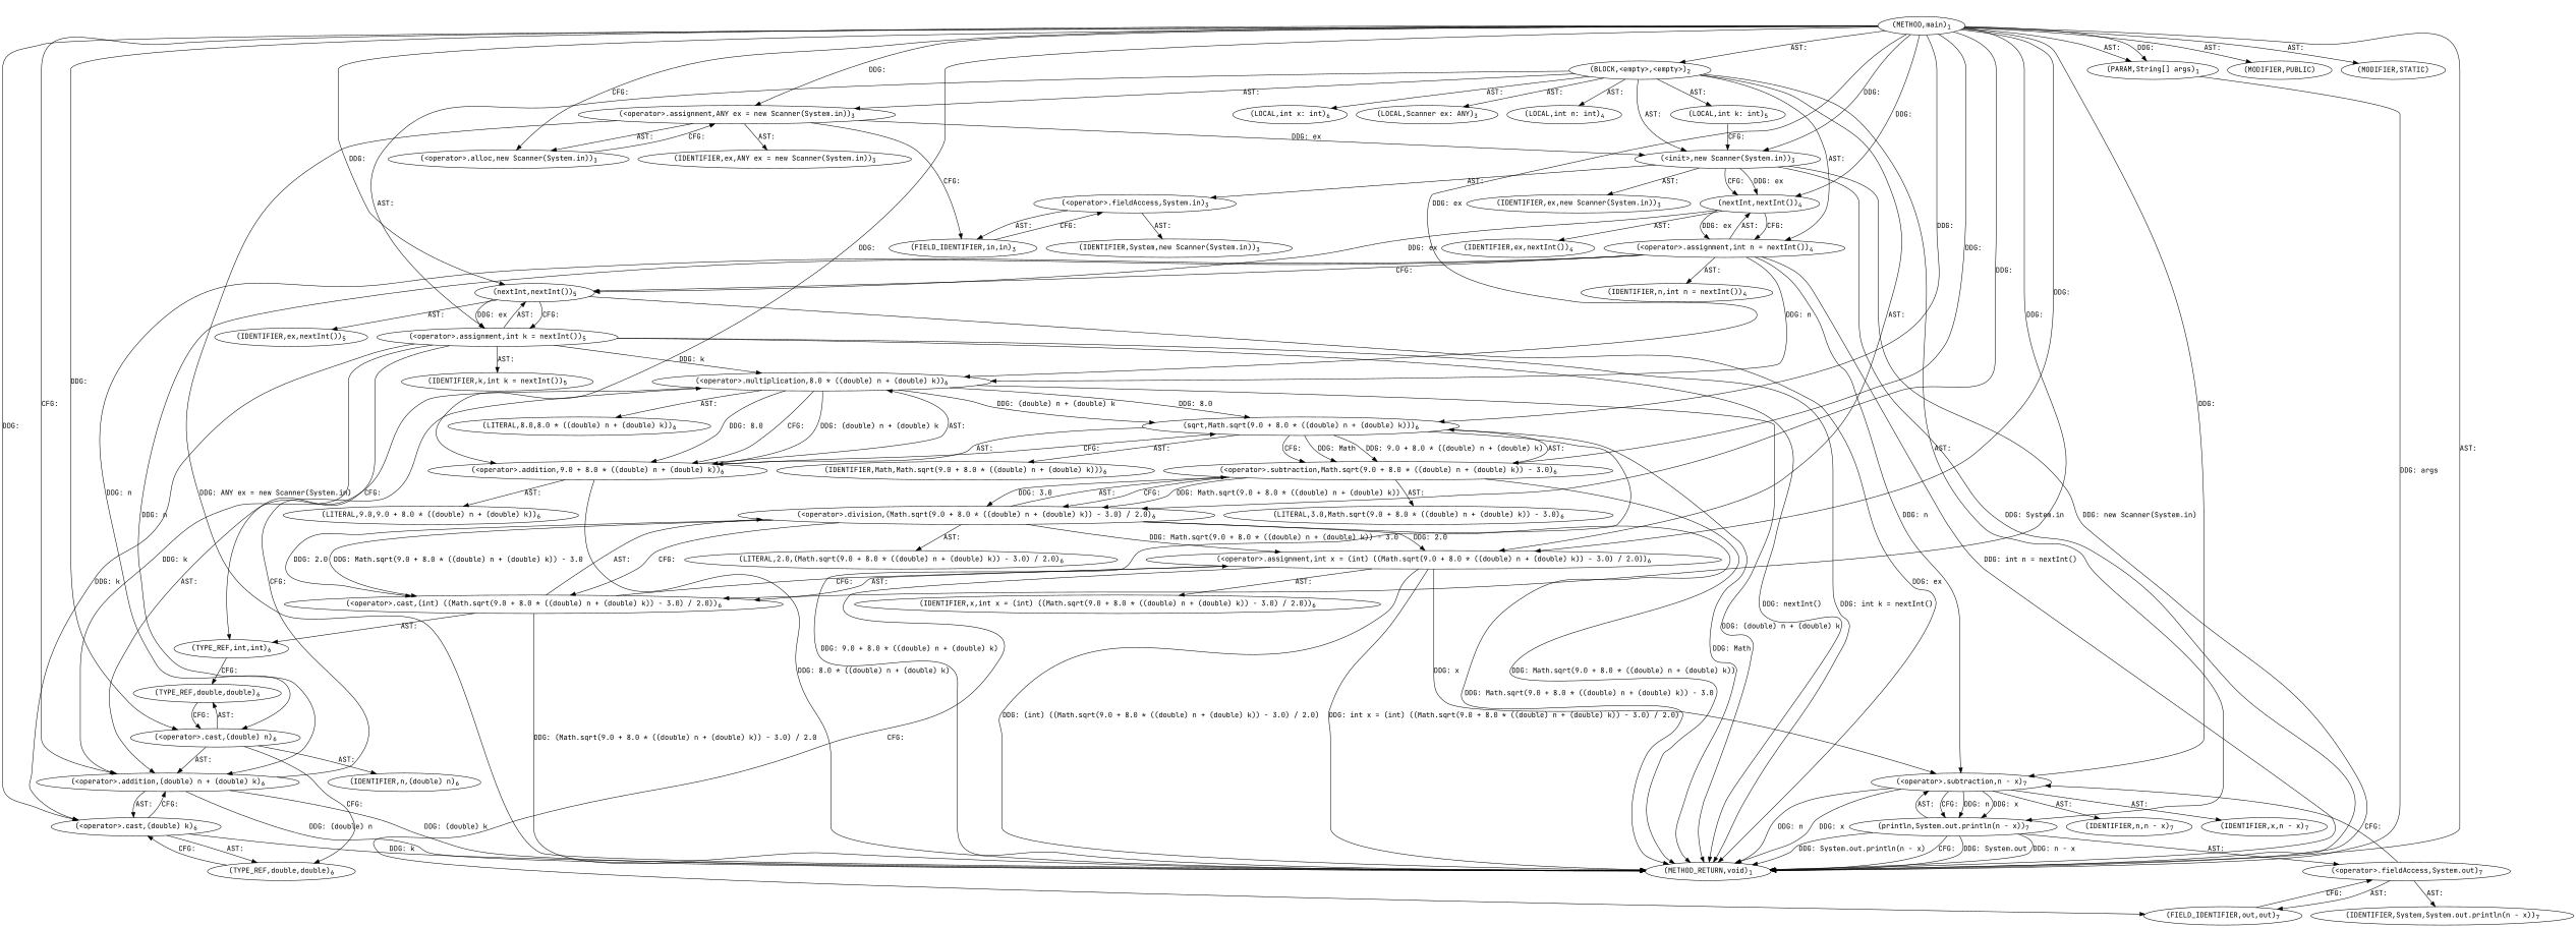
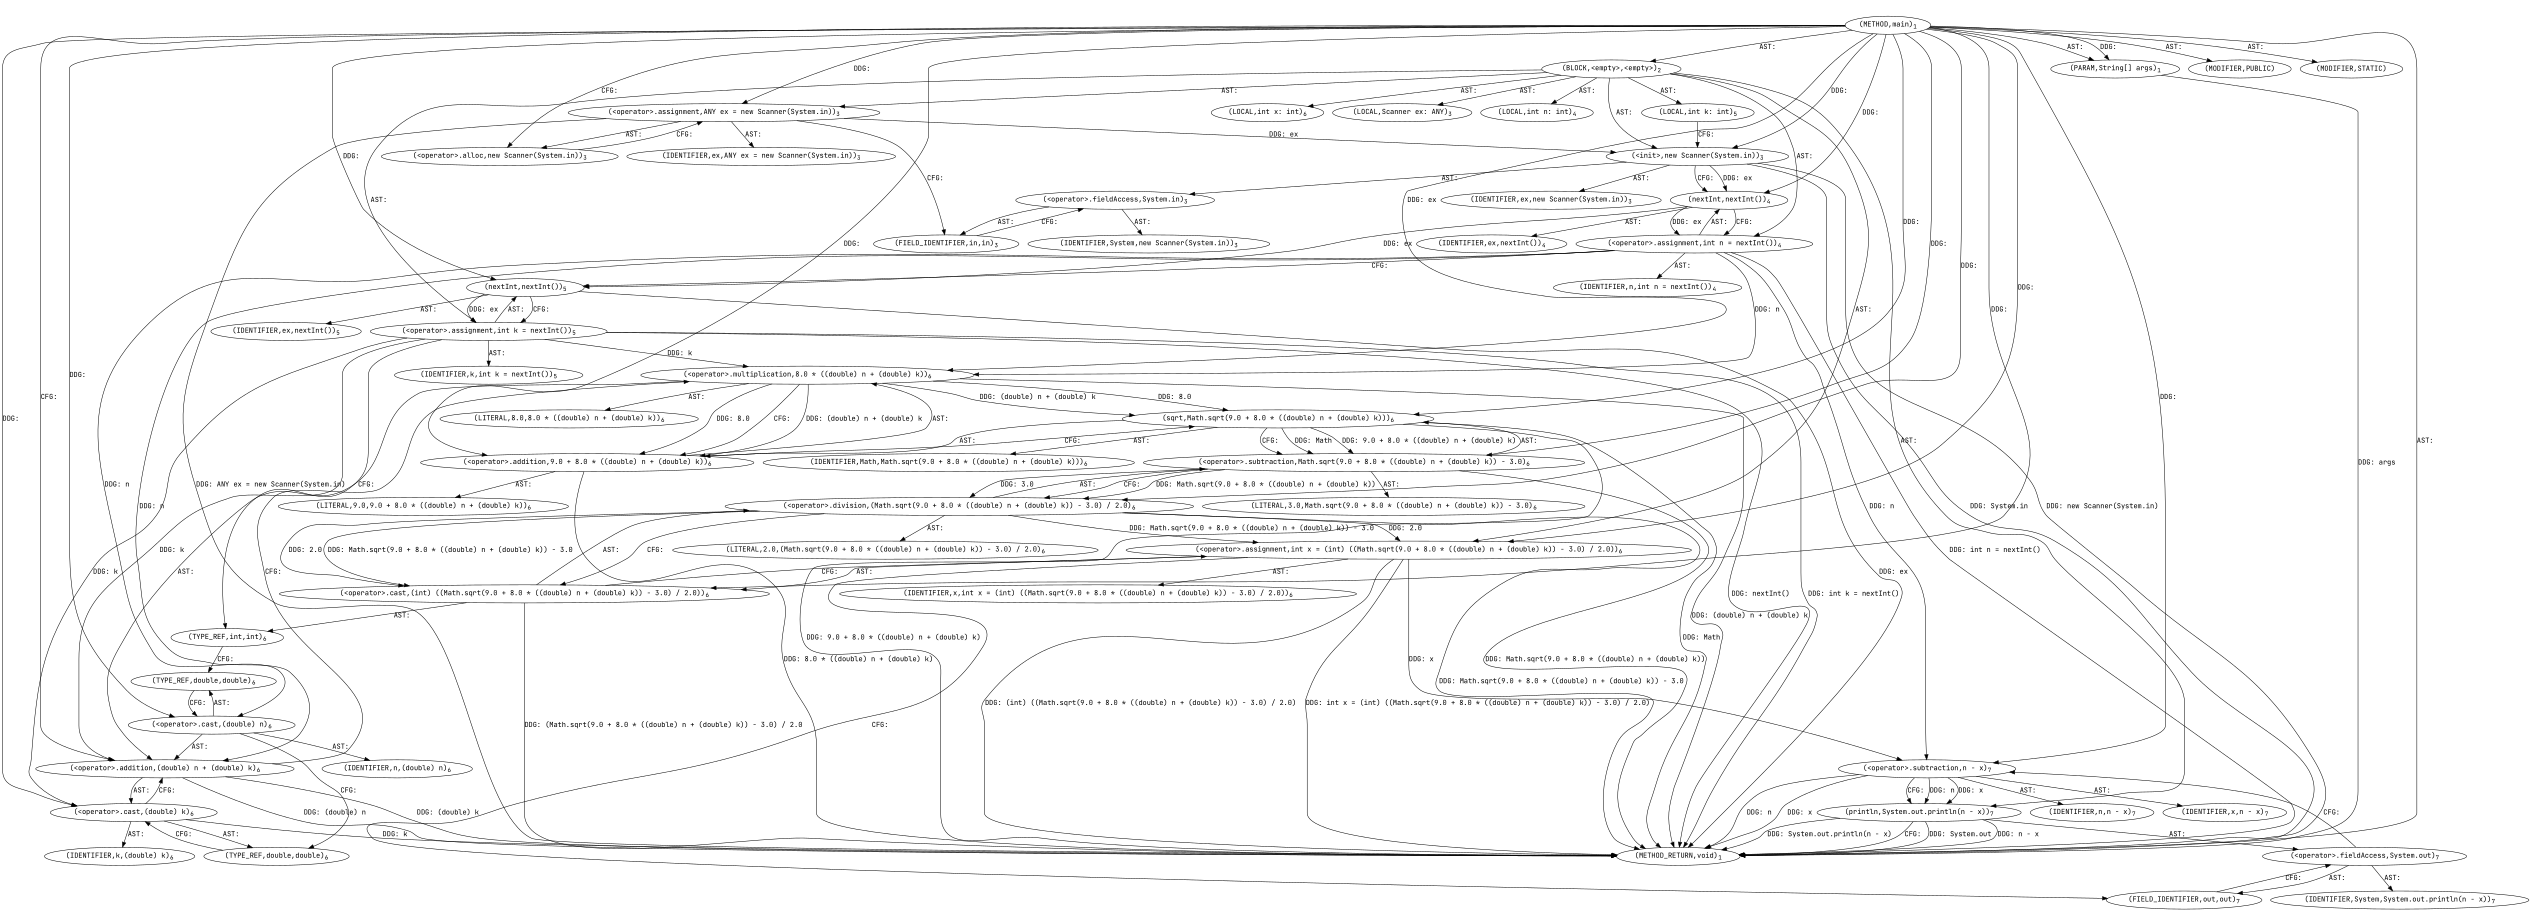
  digraph {
    fontname="JetBrains Mono"
    node [fontname="JetBrains Mono"]
    edge [fontname="JetBrains Mono"]
    n1 [label=<(METHOD,main)<SUB>1</SUB>>]
    n2 [label=<(PARAM,String[] args)<SUB>1</SUB>>]
    n3 [label=<(BLOCK,&lt;empty&gt;,&lt;empty&gt;)<SUB>2</SUB>>]
    n4 [label=<(&lt;operator&gt;.assignment,ANY ex = new Scanner(System.in))<SUB>3</SUB>>]
    n5 [label=<(&lt;operator&gt;.alloc,new Scanner(System.in))<SUB>3</SUB>>]
    n6 [label=<(&lt;init&gt;,new Scanner(System.in))<SUB>3</SUB>>]
    n7 [label=<(nextInt,nextInt())<SUB>4</SUB>>]
    n8 [label=<(nextInt,nextInt())<SUB>5</SUB>>]
    n9 [label=<(&lt;operator&gt;.assignment,int x = (int) ((Math.sqrt(9.0 + 8.0 * ((double) n + (double) k)) - 3.0) / 2.0))<SUB>6</SUB>>]
    n10 [label=<(&lt;operator&gt;.cast,(int) ((Math.sqrt(9.0 + 8.0 * ((double) n + (double) k)) - 3.0) / 2.0))<SUB>6</SUB>>]
    n11 [label=<(&lt;operator&gt;.division,(Math.sqrt(9.0 + 8.0 * ((double) n + (double) k)) - 3.0) / 2.0)<SUB>6</SUB>>]
    n12 [label=<(&lt;operator&gt;.subtraction,Math.sqrt(9.0 + 8.0 * ((double) n + (double) k)) - 3.0)<SUB>6</SUB>>]
    n13 [label=<(sqrt,Math.sqrt(9.0 + 8.0 * ((double) n + (double) k)))<SUB>6</SUB>>]
    n14 [label=<(&lt;operator&gt;.addition,9.0 + 8.0 * ((double) n + (double) k))<SUB>6</SUB>>]
    n15 [label=<(&lt;operator&gt;.multiplication,8.0 * ((double) n + (double) k))<SUB>6</SUB>>]
    n16 [label=<(&lt;operator&gt;.addition,(double) n + (double) k)<SUB>6</SUB>>]
    n17 [label=<(&lt;operator&gt;.cast,(double) n)<SUB>6</SUB>>]
    n18 [label=<(&lt;operator&gt;.cast,(double) k)<SUB>6</SUB>>]
    n19 [label=<(&lt;operator&gt;.subtraction,n - x)<SUB>7</SUB>>]
    n20 [label=<(MODIFIER,PUBLIC)>]
    n21 [label=<(MODIFIER,STATIC)>]
    n22 [label=<(METHOD_RETURN,void)<SUB>1</SUB>>]
    n23 [label=<(LOCAL,Scanner ex: ANY)<SUB>3</SUB>>]
    n24 [label=<(LOCAL,int n: int)<SUB>4</SUB>>]
    n25 [label=<(&lt;operator&gt;.assignment,int n = nextInt())<SUB>4</SUB>>]
    n26 [label=<(LOCAL,int k: int)<SUB>5</SUB>>]
    n27 [label=<(&lt;operator&gt;.assignment,int k = nextInt())<SUB>5</SUB>>]
    n28 [label=<(LOCAL,int x: int)<SUB>6</SUB>>]
    n29 [label=<(println,System.out.println(n - x))<SUB>7</SUB>>]
    n30 [label=<(IDENTIFIER,ex,ANY ex = new Scanner(System.in))<SUB>3</SUB>>]
    n31 [label=<(FIELD_IDENTIFIER,in,in)<SUB>3</SUB>>]
    n32 [label=<(IDENTIFIER,ex,new Scanner(System.in))<SUB>3</SUB>>]
    n33 [label=<(&lt;operator&gt;.fieldAccess,System.in)<SUB>3</SUB>>]
    n34 [label=<(IDENTIFIER,ex,nextInt())<SUB>4</SUB>>]
    n35 [label=<(IDENTIFIER,ex,nextInt())<SUB>5</SUB>>]
    n36 [label=<(IDENTIFIER,x,int x = (int) ((Math.sqrt(9.0 + 8.0 * ((double) n + (double) k)) - 3.0) / 2.0))<SUB>6</SUB>>]
    n37 [label=<(FIELD_IDENTIFIER,out,out)<SUB>7</SUB>>]
    n38 [label=<(TYPE_REF,int,int)<SUB>6</SUB>>]
    n39 [label=<(LITERAL,2.0,(Math.sqrt(9.0 + 8.0 * ((double) n + (double) k)) - 3.0) / 2.0)<SUB>6</SUB>>]
    n40 [label=<(LITERAL,3.0,Math.sqrt(9.0 + 8.0 * ((double) n + (double) k)) - 3.0)<SUB>6</SUB>>]
    n41 [label=<(IDENTIFIER,Math,Math.sqrt(9.0 + 8.0 * ((double) n + (double) k)))<SUB>6</SUB>>]
    n42 [label=<(LITERAL,9.0,9.0 + 8.0 * ((double) n + (double) k))<SUB>6</SUB>>]
    n43 [label=<(LITERAL,8.0,8.0 * ((double) n + (double) k))<SUB>6</SUB>>]
    n44 [label=<(TYPE_REF,double,double)<SUB>6</SUB>>]
    n45 [label=<(IDENTIFIER,n,(double) n)<SUB>6</SUB>>]
    n46 [label=<(TYPE_REF,double,double)<SUB>6</SUB>>]
+   n47 [label=<(IDENTIFIER,k,(double) k)<SUB>6</SUB>>]
    n48 [label=<(IDENTIFIER,n,n - x)<SUB>7</SUB>>]
    n49 [label=<(IDENTIFIER,x,n - x)<SUB>7</SUB>>]
    n50 [label=<(IDENTIFIER,n,int n = nextInt())<SUB>4</SUB>>]
    n51 [label=<(IDENTIFIER,k,int k = nextInt())<SUB>5</SUB>>]
    n52 [label=<(&lt;operator&gt;.fieldAccess,System.out)<SUB>7</SUB>>]
    n53 [label=<(IDENTIFIER,System,new Scanner(System.in))<SUB>3</SUB>>]
    n54 [label=<(IDENTIFIER,System,System.out.println(n - x))<SUB>7</SUB>>]
    n1 -> n2 [label="AST: "]
    n1 -> n2 [label="DDG: "]
    n1 -> n3 [label="AST: "]
    n1 -> n4 [label="DDG: "]
    n1 -> n5 [label="CFG: "]
    n1 -> n6 [label="DDG: "]
    n1 -> n7 [label="DDG: "]
    n1 -> n8 [label="DDG: "]
    n1 -> n9 [label="DDG: "]
    n1 -> n10 [label="DDG: "]
    n1 -> n11 [label="DDG: "]
    n1 -> n12 [label="DDG: "]
    n1 -> n13 [label="DDG: "]
    n1 -> n14 [label="DDG: "]
    n1 -> n15 [label="DDG: ex"]
    n1 -> n16 [label="CFG: "]
    n1 -> n17 [label="DDG: "]
    n1 -> n18 [label="DDG: "]
    n1 -> n19 [label="DDG: "]
    n1 -> n20 [label="AST: "]
    n1 -> n21 [label="AST: "]
    n1 -> n22 [label="AST: "]
    n2 -> n22 [label="DDG: args"]
    n3 -> n4 [label="AST: "]
    n3 -> n6 [label="AST: "]
    n3 -> n9 [label="AST: "]
    n3 -> n23 [label="AST: "]
    n3 -> n24 [label="AST: "]
    n3 -> n25 [label="AST: "]
    n3 -> n26 [label="AST: "]
    n3 -> n27 [label="AST: "]
    n3 -> n28 [label="AST: "]
    n3 -> n29 [label="AST: "]
    n4 -> n5 [label="AST: "]
    n4 -> n6 [label="DDG: ex"]
    n4 -> n22 [label="DDG: ANY ex = new Scanner(System.in)"]
    n4 -> n30 [label="AST: "]
    n4 -> n31 [label="CFG: "]
    n5 -> n4 [label="CFG: "]
    n6 -> n7 [label="CFG: "]
    n6 -> n7 [label="DDG: ex"]
    n6 -> n22 [label="DDG: System.in"]
    n6 -> n22 [label="DDG: new Scanner(System.in)"]
    n6 -> n32 [label="AST: "]
    n6 -> n33 [label="AST: "]
    n7 -> n8 [label="DDG: ex"]
    n7 -> n25 [label="CFG: "]
    n7 -> n25 [label="DDG: ex"]
    n7 -> n34 [label="AST: "]
    n8 -> n22 [label="DDG: ex"]
    n8 -> n27 [label="CFG: "]
    n8 -> n27 [label="DDG: ex"]
    n8 -> n35 [label="AST: "]
    n9 -> n10 [label="AST: "]
    n9 -> n19 [label="DDG: x"]
    n9 -> n22 [label="DDG: (int) ((Math.sqrt(9.0 + 8.0 * ((double) n + (double) k)) - 3.0) / 2.0)"]
    n9 -> n22 [label="DDG: int x = (int) ((Math.sqrt(9.0 + 8.0 * ((double) n + (double) k)) - 3.0) / 2.0)"]
    n9 -> n36 [label="AST: "]
    n9 -> n37 [label="CFG: "]
    n10 -> n9 [label="CFG: "]
    n10 -> n11 [label="AST: "]
    n10 -> n22 [label="DDG: (Math.sqrt(9.0 + 8.0 * ((double) n + (double) k)) - 3.0) / 2.0"]
    n10 -> n38 [label="AST: "]
    n11 -> n9 [label="DDG: Math.sqrt(9.0 + 8.0 * ((double) n + (double) k)) - 3.0"]
    n11 -> n9 [label="DDG: 2.0"]
    n11 -> n10 [label="CFG: "]
    n11 -> n10 [label="DDG: Math.sqrt(9.0 + 8.0 * ((double) n + (double) k)) - 3.0"]
    n11 -> n10 [label="DDG: 2.0"]
    n11 -> n12 [label="AST: "]
    n11 -> n22 [label="DDG: Math.sqrt(9.0 + 8.0 * ((double) n + (double) k)) - 3.0"]
    n11 -> n39 [label="AST: "]
    n12 -> n11 [label="CFG: "]
    n12 -> n11 [label="DDG: Math.sqrt(9.0 + 8.0 * ((double) n + (double) k))"]
    n12 -> n11 [label="DDG: 3.0"]
    n12 -> n13 [label="AST: "]
    n12 -> n22 [label="DDG: Math.sqrt(9.0 + 8.0 * ((double) n + (double) k))"]
    n12 -> n40 [label="AST: "]
    n13 -> n12 [label="CFG: "]
    n13 -> n12 [label="DDG: Math"]
    n13 -> n12 [label="DDG: 9.0 + 8.0 * ((double) n + (double) k)"]
    n13 -> n14 [label="AST: "]
    n13 -> n22 [label="DDG: 9.0 + 8.0 * ((double) n + (double) k)"]
    n13 -> n22 [label="DDG: Math"]
    n13 -> n41 [label="AST: "]
    n14 -> n13 [label="CFG: "]
    n14 -> n15 [label="AST: "]
    n14 -> n22 [label="DDG: 8.0 * ((double) n + (double) k)"]
    n14 -> n42 [label="AST: "]
    n15 -> n13 [label="DDG: 8.0"]
    n15 -> n13 [label="DDG: (double) n + (double) k"]
    n15 -> n14 [label="CFG: "]
    n15 -> n14 [label="DDG: 8.0"]
    n15 -> n14 [label="DDG: (double) n + (double) k"]
    n15 -> n16 [label="AST: "]
    n15 -> n22 [label="DDG: (double) n + (double) k"]
    n15 -> n43 [label="AST: "]
    n16 -> n15 [label="CFG: "]
    n16 -> n18 [label="AST: "]
    n16 -> n22 [label="DDG: (double) n"]
    n16 -> n22 [label="DDG: (double) k"]
    n17 -> n16 [label="AST: "]
    n17 -> n44 [label="AST: "]
    n17 -> n45 [label="AST: "]
    n17 -> n46 [label="CFG: "]
    n18 -> n16 [label="CFG: "]
    n18 -> n22 [label="DDG: k"]
    n18 -> n46 [label="AST: "]
+   n18 -> n47 [label="AST: "]
    n19 -> n22 [label="DDG: n"]
    n19 -> n22 [label="DDG: x"]
    n19 -> n29 [label="CFG: "]
    n19 -> n29 [label="DDG: n"]
    n19 -> n29 [label="DDG: x"]
    n19 -> n48 [label="AST: "]
    n19 -> n49 [label="AST: "]
    n25 -> n7 [label="AST: "]
    n25 -> n8 [label="CFG: "]
    n25 -> n15 [label="DDG: n"]
    n25 -> n16 [label="DDG: n"]
    n25 -> n17 [label="DDG: n"]
    n25 -> n19 [label="DDG: n"]
    n25 -> n22 [label="DDG: int n = nextInt()"]
    n25 -> n50 [label="AST: "]
    n26 -> n6 [label="CFG: "]
    n27 -> n8 [label="AST: "]
    n27 -> n15 [label="DDG: k"]
    n27 -> n16 [label="DDG: k"]
    n27 -> n18 [label="DDG: k"]
    n27 -> n22 [label="DDG: nextInt()"]
    n27 -> n22 [label="DDG: int k = nextInt()"]
    n27 -> n38 [label="CFG: "]
    n27 -> n51 [label="AST: "]
-   n29 -> n19 [label="AST: "]
    n29 -> n22 [label="CFG: "]
    n29 -> n22 [label="DDG: System.out"]
    n29 -> n22 [label="DDG: n - x"]
    n29 -> n22 [label="DDG: System.out.println(n - x)"]
    n29 -> n52 [label="AST: "]
    n31 -> n33 [label="CFG: "]
    n33 -> n31 [label="AST: "]
    n33 -> n53 [label="AST: "]
    n37 -> n52 [label="CFG: "]
    n38 -> n44 [label="CFG: "]
    n44 -> n17 [label="CFG: "]
    n46 -> n18 [label="CFG: "]
    n52 -> n19 [label="CFG: "]
    n52 -> n37 [label="AST: "]
    n52 -> n54 [label="AST: "]
  }
